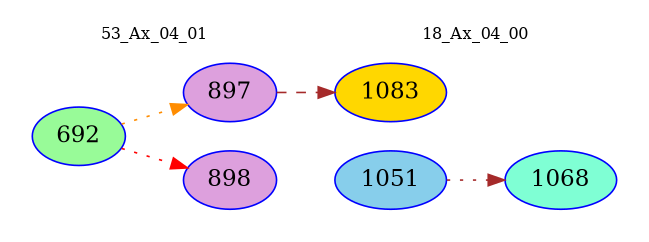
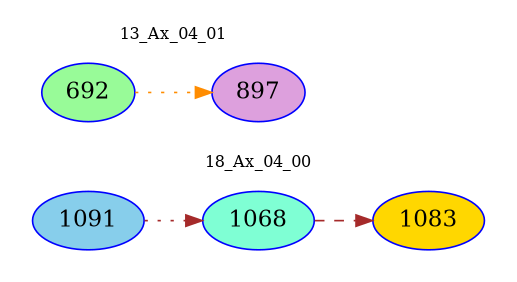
  digraph {
    rankdir=LR
    node [color=blue fillcolor=plum style=filled]
    edge [color=brown style=dotted]
    n1 [fillcolor=aquamarine label=1068]
    n2 [fillcolor=gold label=1083]
-   n3 [fillcolor=skyblue label=1051]
+   n3 [fillcolor=skyblue label=1091]
    n4 [fillcolor=palegreen label=692]
-   n5 [label=898]
    n6 [label=897]
    subgraph cluster_1 {
      color=white
      fontsize=10
      label="18_Ax_04_00"
      n1
      n2
      n3
    }
    subgraph cluster_2 {
      color=white
      fontsize=10
-     label="53_Ax_04_01"
+     label="13_Ax_04_01"
      n4
-     n5
      n6
    }
-   n6 -> n2 [style=dashed]
+   n1 -> n2 [style=dashed]
    n3 -> n1
-   n4 -> n5 [color=red]
    n4 -> n6 [color=darkorange]
  }
